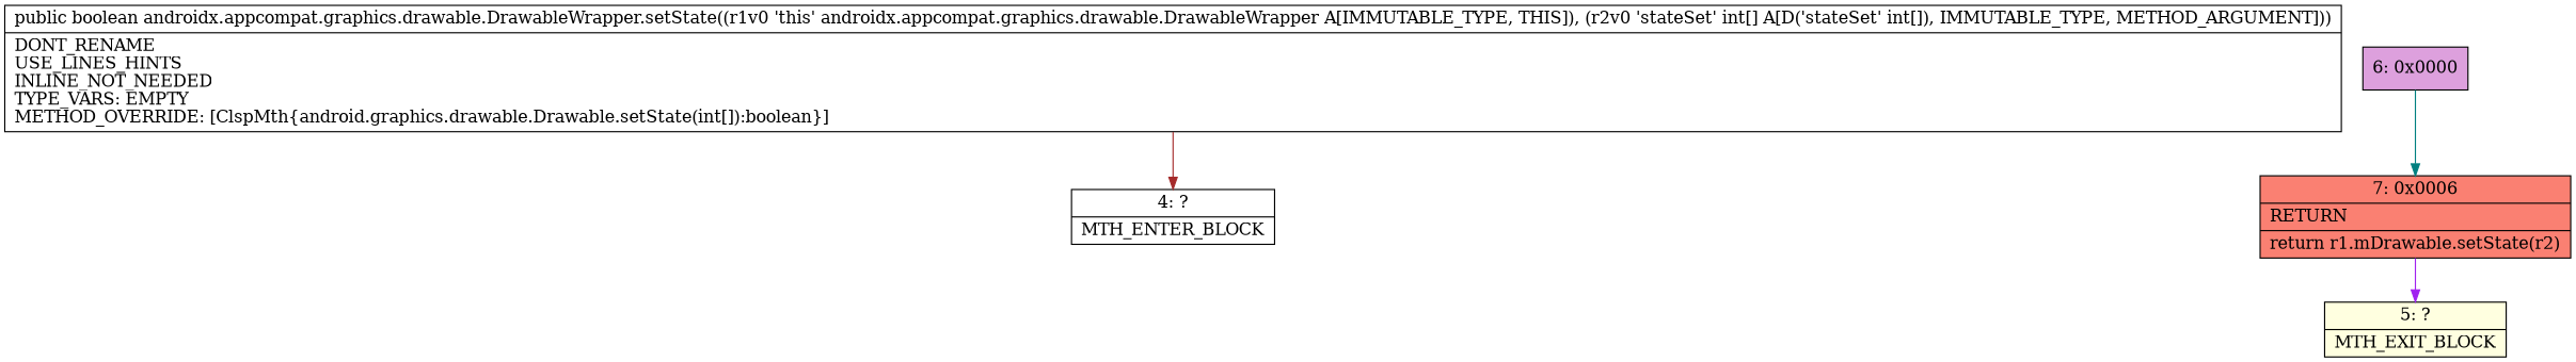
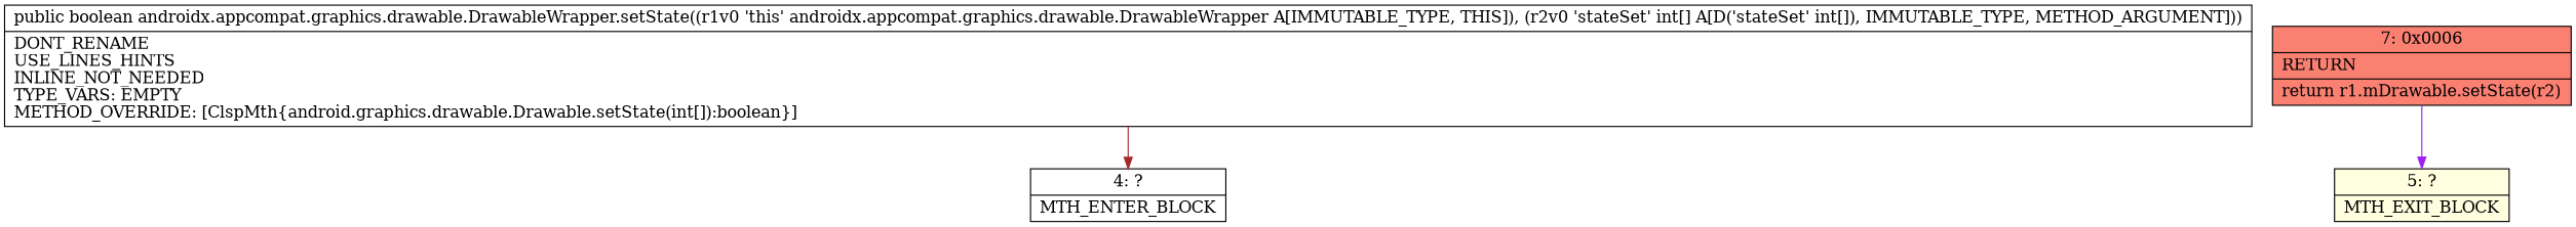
  digraph {
    node [fillcolor=white shape=record style=filled]
    n1 [label="{4\:\ ?|MTH_ENTER_BLOCK\l}"]
-   n2 [fillcolor=plum label="{6\:\ 0x0000}"]
    n3 [fillcolor=salmon label="{7\:\ 0x0006|RETURN\l|return r1.mDrawable.setState(r2)\l}"]
    n4 [fillcolor=lightyellow label="{5\:\ ?|MTH_EXIT_BLOCK\l}"]
    n5 [label="{public boolean androidx.appcompat.graphics.drawable.DrawableWrapper.setState((r1v0 'this' androidx.appcompat.graphics.drawable.DrawableWrapper A[IMMUTABLE_TYPE, THIS]), (r2v0 'stateSet' int[] A[D('stateSet' int[]), IMMUTABLE_TYPE, METHOD_ARGUMENT]))  | DONT_RENAME\lUSE_LINES_HINTS\lINLINE_NOT_NEEDED\lTYPE_VARS: EMPTY\lMETHOD_OVERRIDE: [ClspMth\{android.graphics.drawable.Drawable.setState(int[]):boolean\}]\l}"]
-   n2 -> n3 [color=teal]
    n3 -> n4 [color=purple]
    n5 -> n1 [color=brown]
  }
